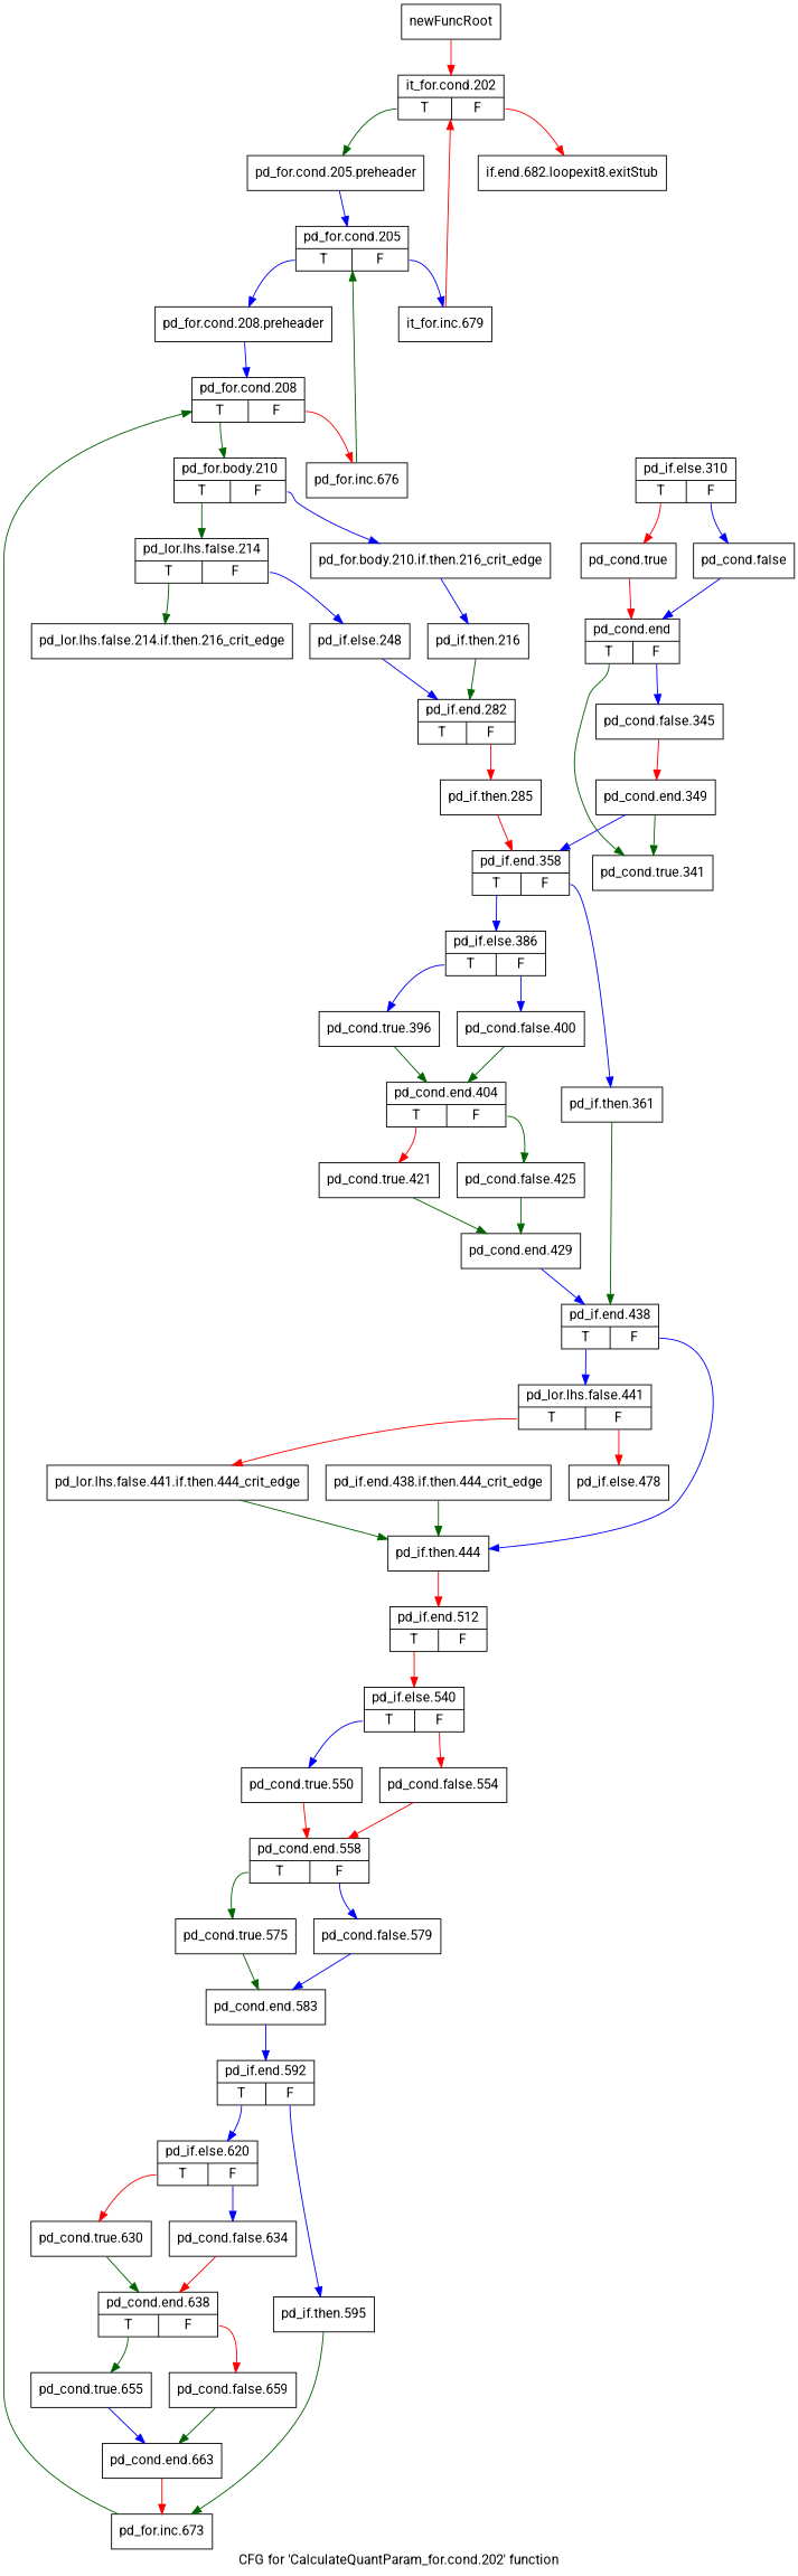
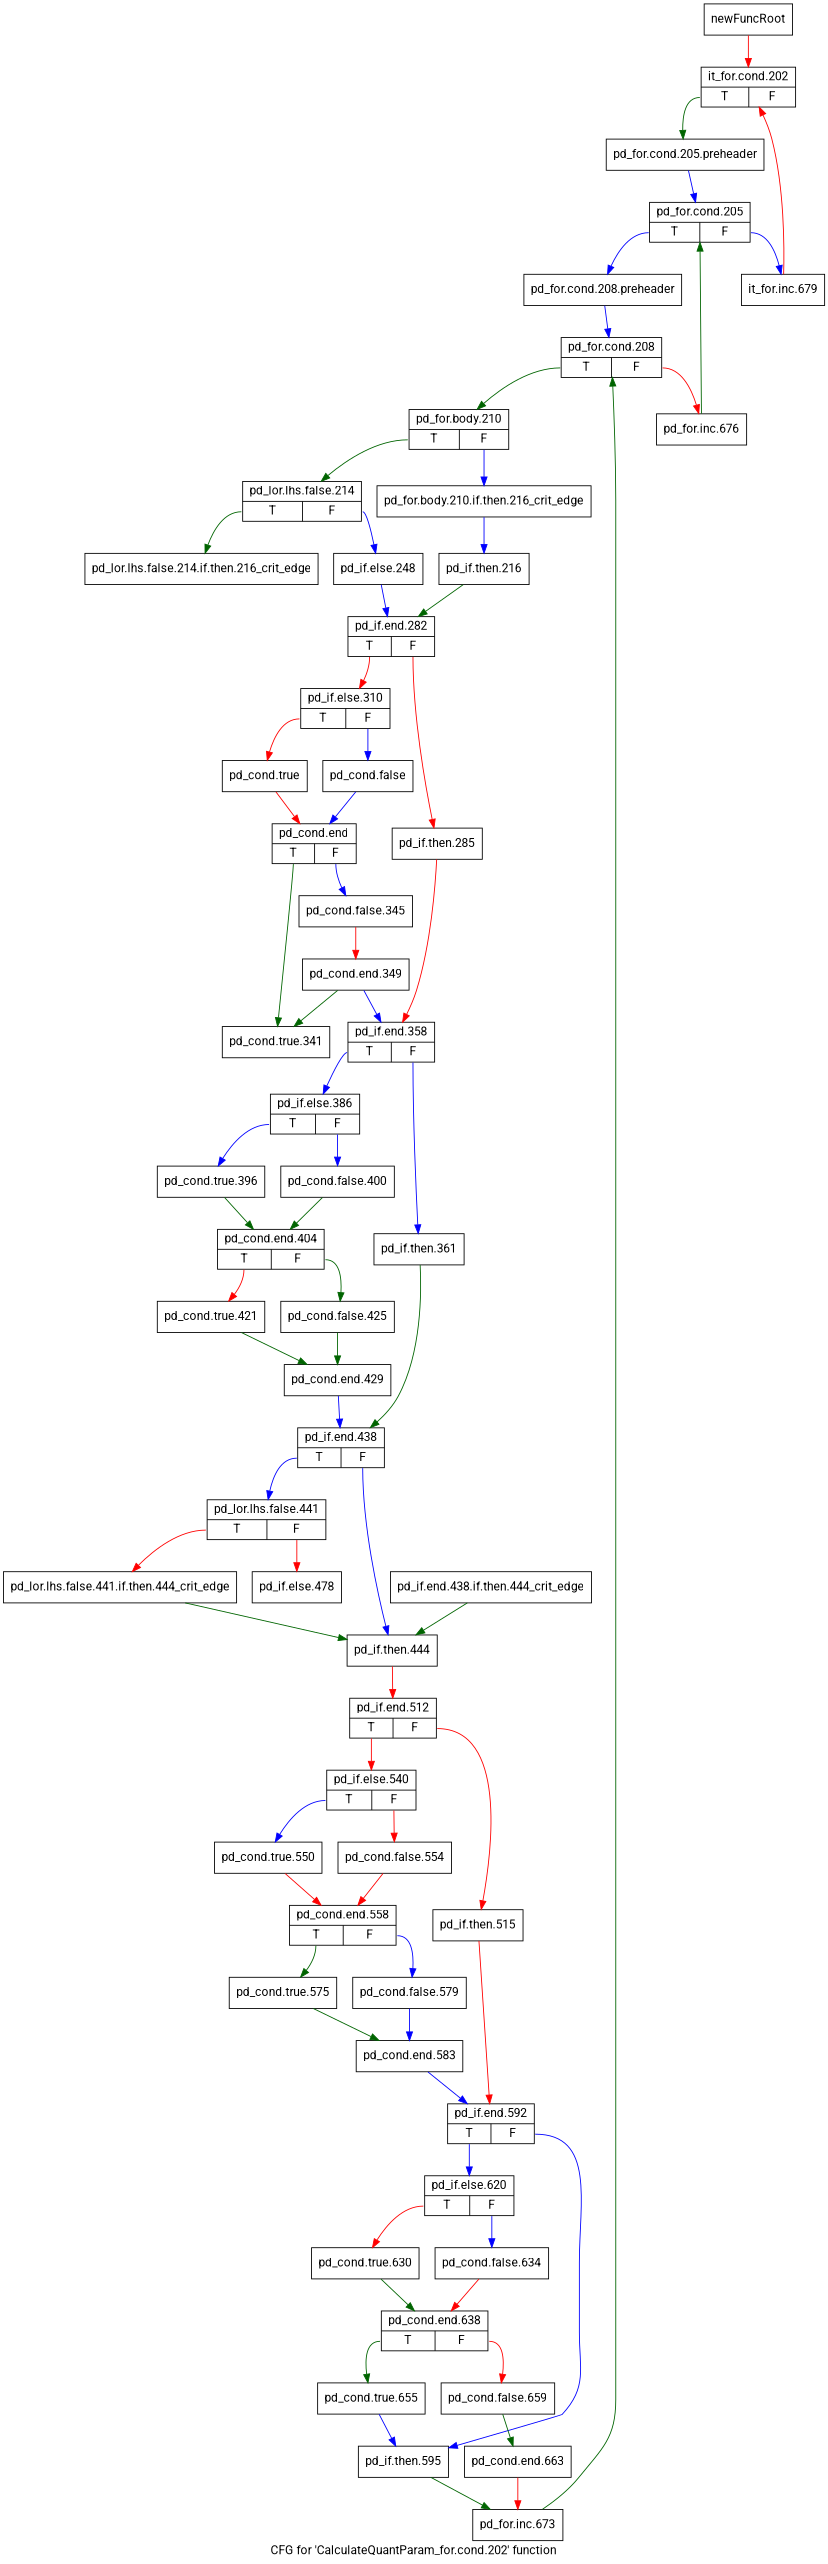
  digraph {
    fontname=Roboto
    label="CFG for 'CalculateQuantParam_for.cond.202' function"
    node [fontname=Roboto shape=record]
    edge [color=blue fontname=Roboto]
    n1 [label="{newFuncRoot}"]
    n2 [label="{it_for.cond.202|{<s0>T|<s1>F}}"]
-   n3 [label="{if.end.682.loopexit8.exitStub}"]
    n4 [label="{pd_for.cond.205.preheader}"]
    n5 [label="{pd_for.cond.205|{<s0>T|<s1>F}}"]
    n6 [label="{pd_for.cond.208.preheader}"]
    n7 [label="{it_for.inc.679}"]
    n8 [label="{pd_for.cond.208|{<s0>T|<s1>F}}"]
    n9 [label="{pd_for.body.210|{<s0>T|<s1>F}}"]
    n10 [label="{pd_for.inc.676}"]
    n11 [label="{pd_lor.lhs.false.214|{<s0>T|<s1>F}}"]
    n12 [label="{pd_for.body.210.if.then.216_crit_edge}"]
    n13 [label="{pd_lor.lhs.false.214.if.then.216_crit_edge}"]
    n14 [label="{pd_if.else.248}"]
    n15 [label="{pd_if.then.216}"]
    n16 [label="{pd_if.end.282|{<s0>T|<s1>F}}"]
    n17 [label="{pd_if.else.310|{<s0>T|<s1>F}}"]
    n18 [label="{pd_if.then.285}"]
    n19 [label="{pd_cond.true}"]
    n20 [label="{pd_cond.false}"]
    n21 [label="{pd_if.end.358|{<s0>T|<s1>F}}"]
    n22 [label="{pd_cond.end|{<s0>T|<s1>F}}"]
    n23 [label="{pd_if.else.386|{<s0>T|<s1>F}}"]
    n24 [label="{pd_if.then.361}"]
    n25 [label="{pd_cond.true.396}"]
    n26 [label="{pd_cond.false.400}"]
    n27 [label="{pd_if.end.438|{<s0>T|<s1>F}}"]
    n28 [label="{pd_cond.true.341}"]
    n29 [label="{pd_cond.false.345}"]
    n30 [label="{pd_cond.end.349}"]
    n31 [label="{pd_cond.end.404|{<s0>T|<s1>F}}"]
    n32 [label="{pd_lor.lhs.false.441|{<s0>T|<s1>F}}"]
    n33 [label="{pd_if.then.444}"]
    n34 [label="{pd_lor.lhs.false.441.if.then.444_crit_edge}"]
    n35 [label="{pd_if.else.478}"]
    n36 [label="{pd_if.end.438.if.then.444_crit_edge}"]
    n37 [label="{pd_cond.true.421}"]
    n38 [label="{pd_cond.false.425}"]
    n39 [label="{pd_cond.end.429}"]
    n40 [label="{pd_if.end.512|{<s0>T|<s1>F}}"]
    n41 [label="{pd_if.else.540|{<s0>T|<s1>F}}"]
+   n42 [label="{pd_if.then.515}"]
    n43 [label="{pd_cond.true.550}"]
    n44 [label="{pd_cond.false.554}"]
    n45 [label="{pd_if.end.592|{<s0>T|<s1>F}}"]
    n46 [label="{pd_cond.end.558|{<s0>T|<s1>F}}"]
    n47 [label="{pd_if.else.620|{<s0>T|<s1>F}}"]
    n48 [label="{pd_if.then.595}"]
    n49 [label="{pd_cond.true.630}"]
    n50 [label="{pd_cond.false.634}"]
    n51 [label="{pd_for.inc.673}"]
    n52 [label="{pd_cond.true.575}"]
    n53 [label="{pd_cond.false.579}"]
    n54 [label="{pd_cond.end.583}"]
    n55 [label="{pd_cond.end.638|{<s0>T|<s1>F}}"]
    n56 [label="{pd_cond.true.655}"]
    n57 [label="{pd_cond.false.659}"]
    n58 [label="{pd_cond.end.663}"]
    n1 -> n2 [color=red]
-   n2 -> n3 [color=red tailport=s1]
    n2 -> n4 [color=darkgreen tailport=s0]
    n4 -> n5
    n5 -> n6 [tailport=s0]
    n5 -> n7 [tailport=s1]
    n6 -> n8
    n7 -> n2 [color=red]
    n8 -> n9 [color=darkgreen tailport=s0]
    n8 -> n10 [color=red tailport=s1]
    n9 -> n11 [color=darkgreen tailport=s0]
    n9 -> n12 [tailport=s1]
    n10 -> n5 [color=darkgreen]
    n11 -> n13 [color=darkgreen tailport=s0]
    n11 -> n14 [tailport=s1]
    n12 -> n15
    n14 -> n16
    n15 -> n16 [color=darkgreen]
+   n16 -> n17 [color=red tailport=s0]
    n16 -> n18 [color=red tailport=s1]
    n17 -> n19 [color=red tailport=s0]
    n17 -> n20 [tailport=s1]
    n18 -> n21 [color=red]
    n19 -> n22 [color=red]
    n20 -> n22
    n21 -> n23 [tailport=s0]
    n21 -> n24 [tailport=s1]
    n22 -> n28 [color=darkgreen tailport=s0]
    n22 -> n29 [tailport=s1]
    n23 -> n25 [tailport=s0]
    n23 -> n26 [tailport=s1]
    n24 -> n27 [color=darkgreen]
    n25 -> n31 [color=darkgreen]
    n26 -> n31 [color=darkgreen]
    n27 -> n32 [tailport=s0]
    n27 -> n33 [tailport=s1]
    n29 -> n30 [color=red]
    n30 -> n21
    n30 -> n28 [color=darkgreen]
    n31 -> n37 [color=red tailport=s0]
    n31 -> n38 [color=darkgreen tailport=s1]
    n32 -> n34 [color=red tailport=s0]
    n32 -> n35 [color=red tailport=s1]
    n33 -> n40 [color=red]
    n34 -> n33 [color=darkgreen]
    n36 -> n33 [color=darkgreen]
    n37 -> n39 [color=darkgreen]
    n38 -> n39 [color=darkgreen]
    n39 -> n27
    n40 -> n41 [color=red tailport=s0]
+   n40 -> n42 [color=red tailport=s1]
    n41 -> n43 [tailport=s0]
    n41 -> n44 [color=red tailport=s1]
+   n42 -> n45 [color=red]
    n43 -> n46 [color=red]
    n44 -> n46 [color=red]
    n45 -> n47 [tailport=s0]
    n45 -> n48 [tailport=s1]
    n46 -> n52 [color=darkgreen tailport=s0]
    n46 -> n53 [tailport=s1]
    n47 -> n49 [color=red tailport=s0]
    n47 -> n50 [tailport=s1]
    n48 -> n51 [color=darkgreen]
    n49 -> n55 [color=darkgreen]
    n50 -> n55 [color=red]
    n51 -> n8 [color=darkgreen]
    n52 -> n54 [color=darkgreen]
    n53 -> n54
    n54 -> n45
    n55 -> n56 [color=darkgreen tailport=s0]
    n55 -> n57 [color=red tailport=s1]
-   n56 -> n58
+   n56 -> n48
    n57 -> n58 [color=darkgreen]
    n58 -> n51 [color=red]
  }
